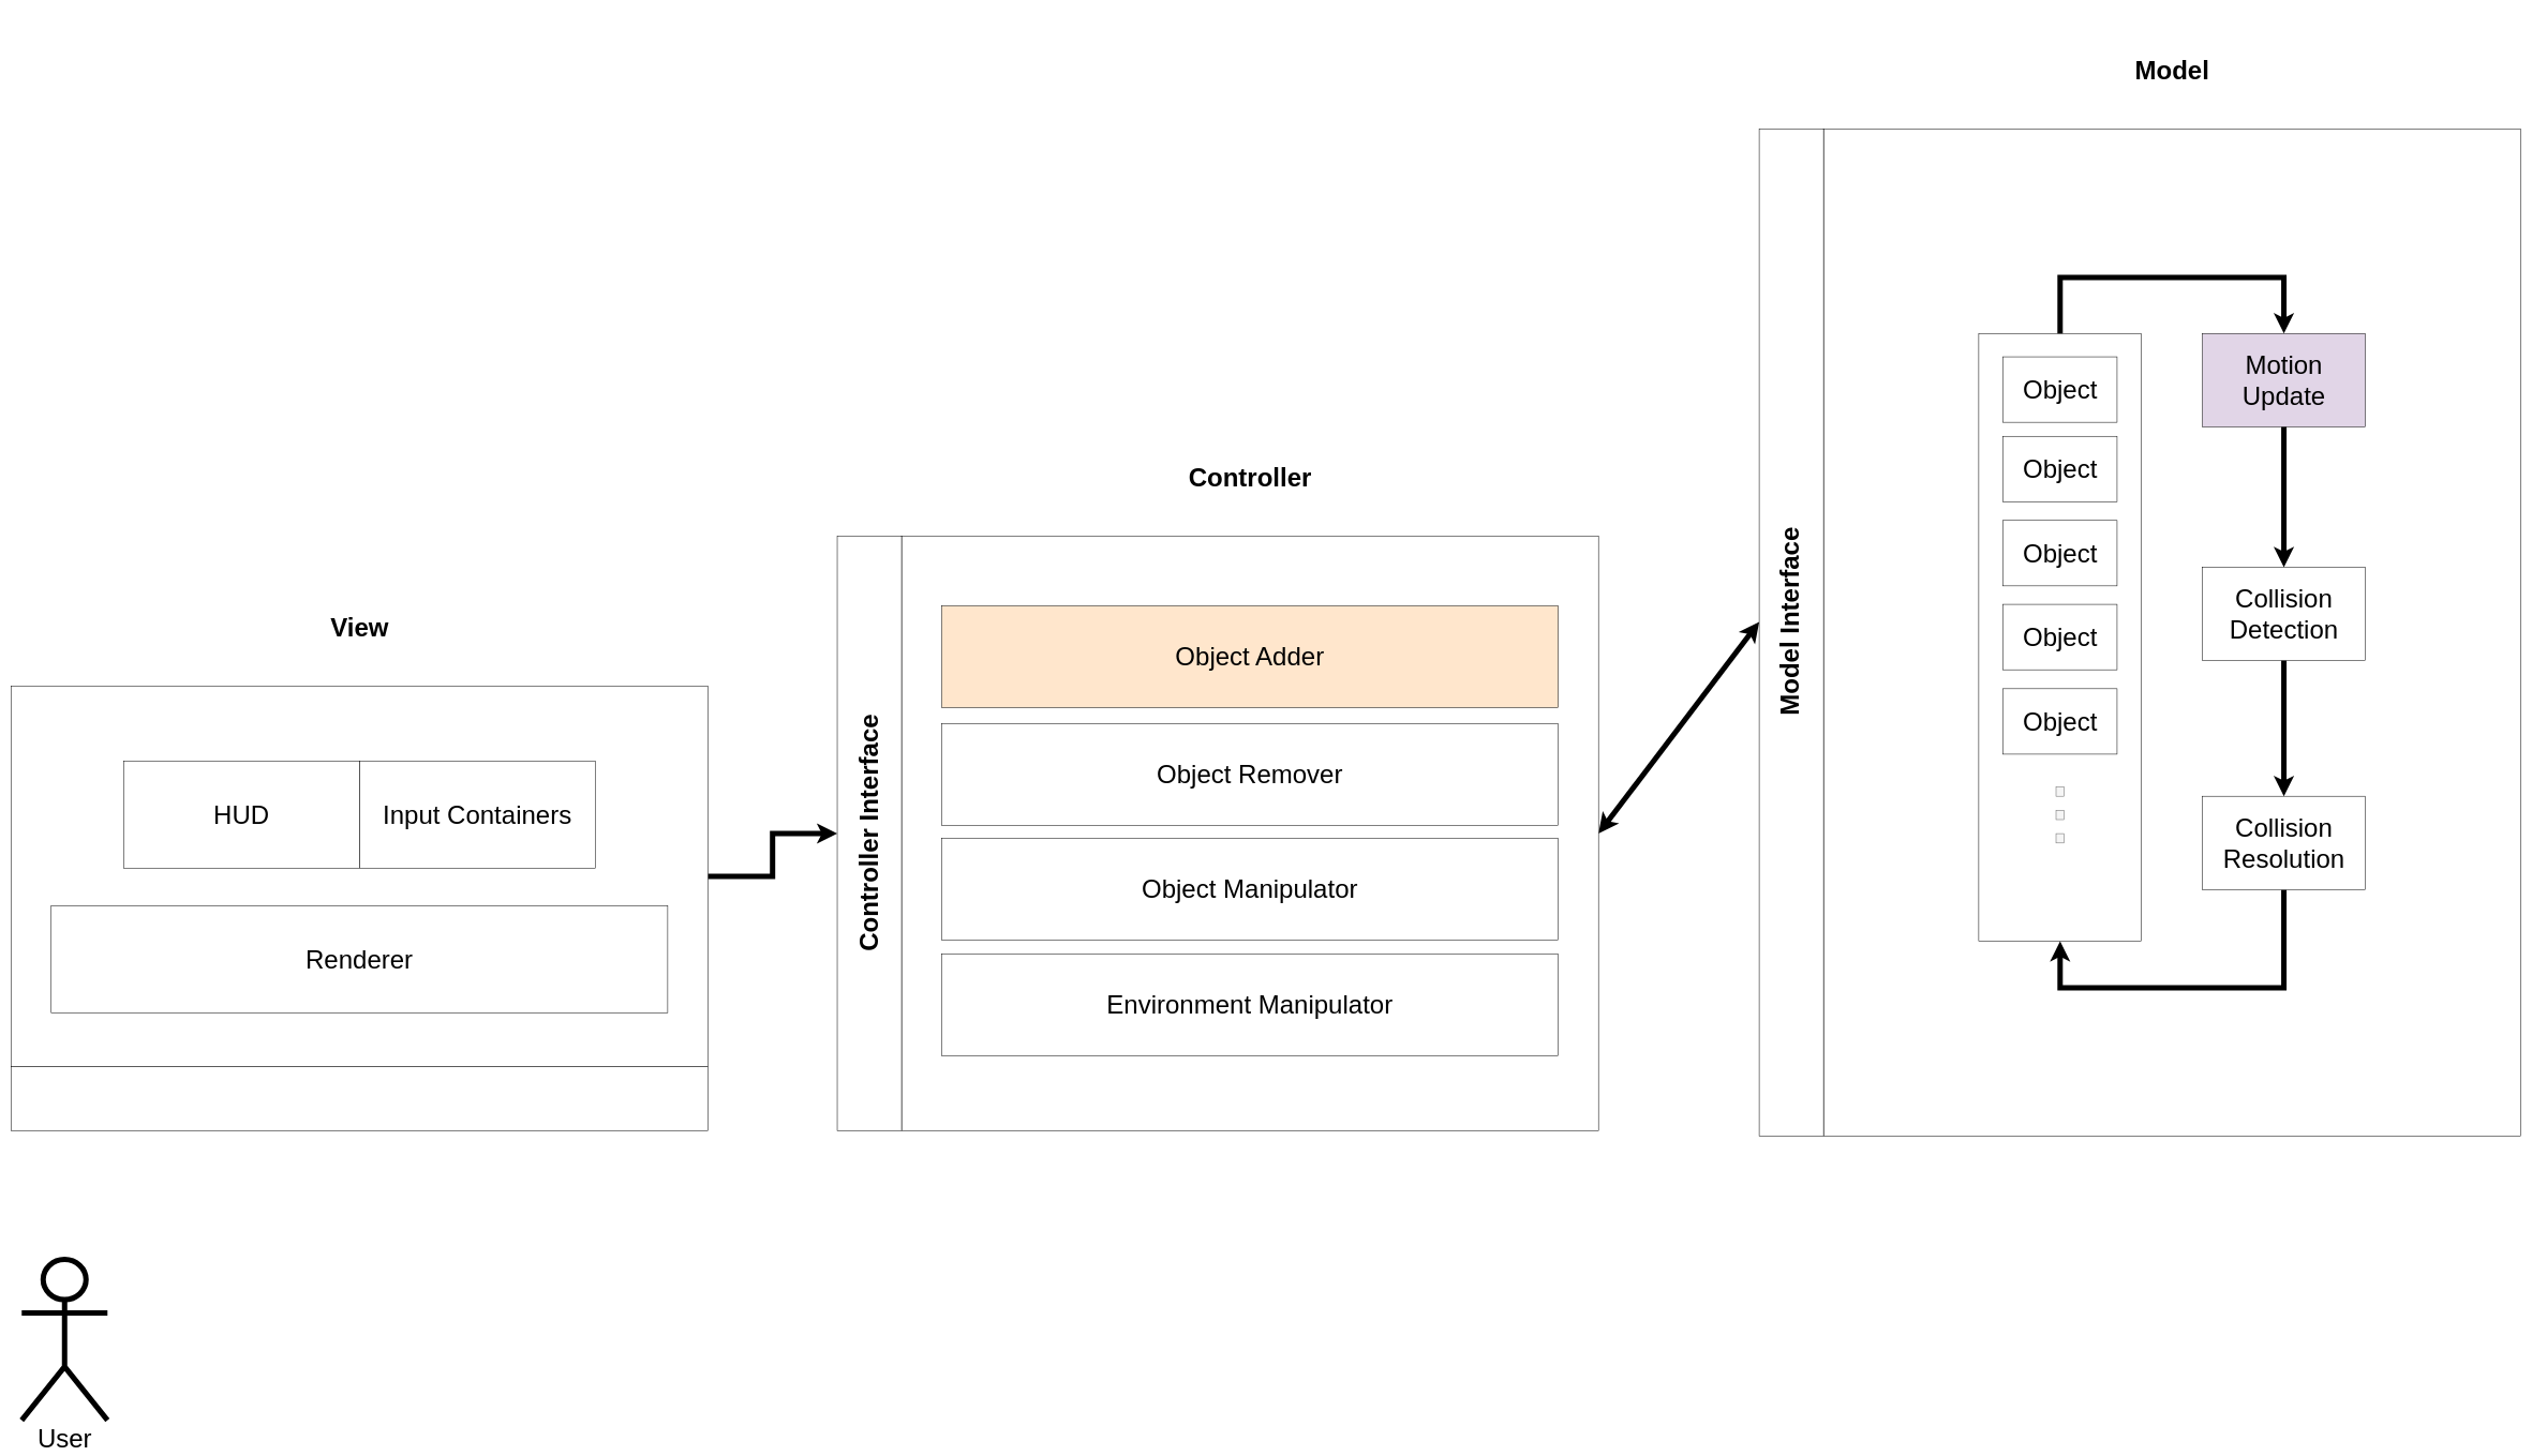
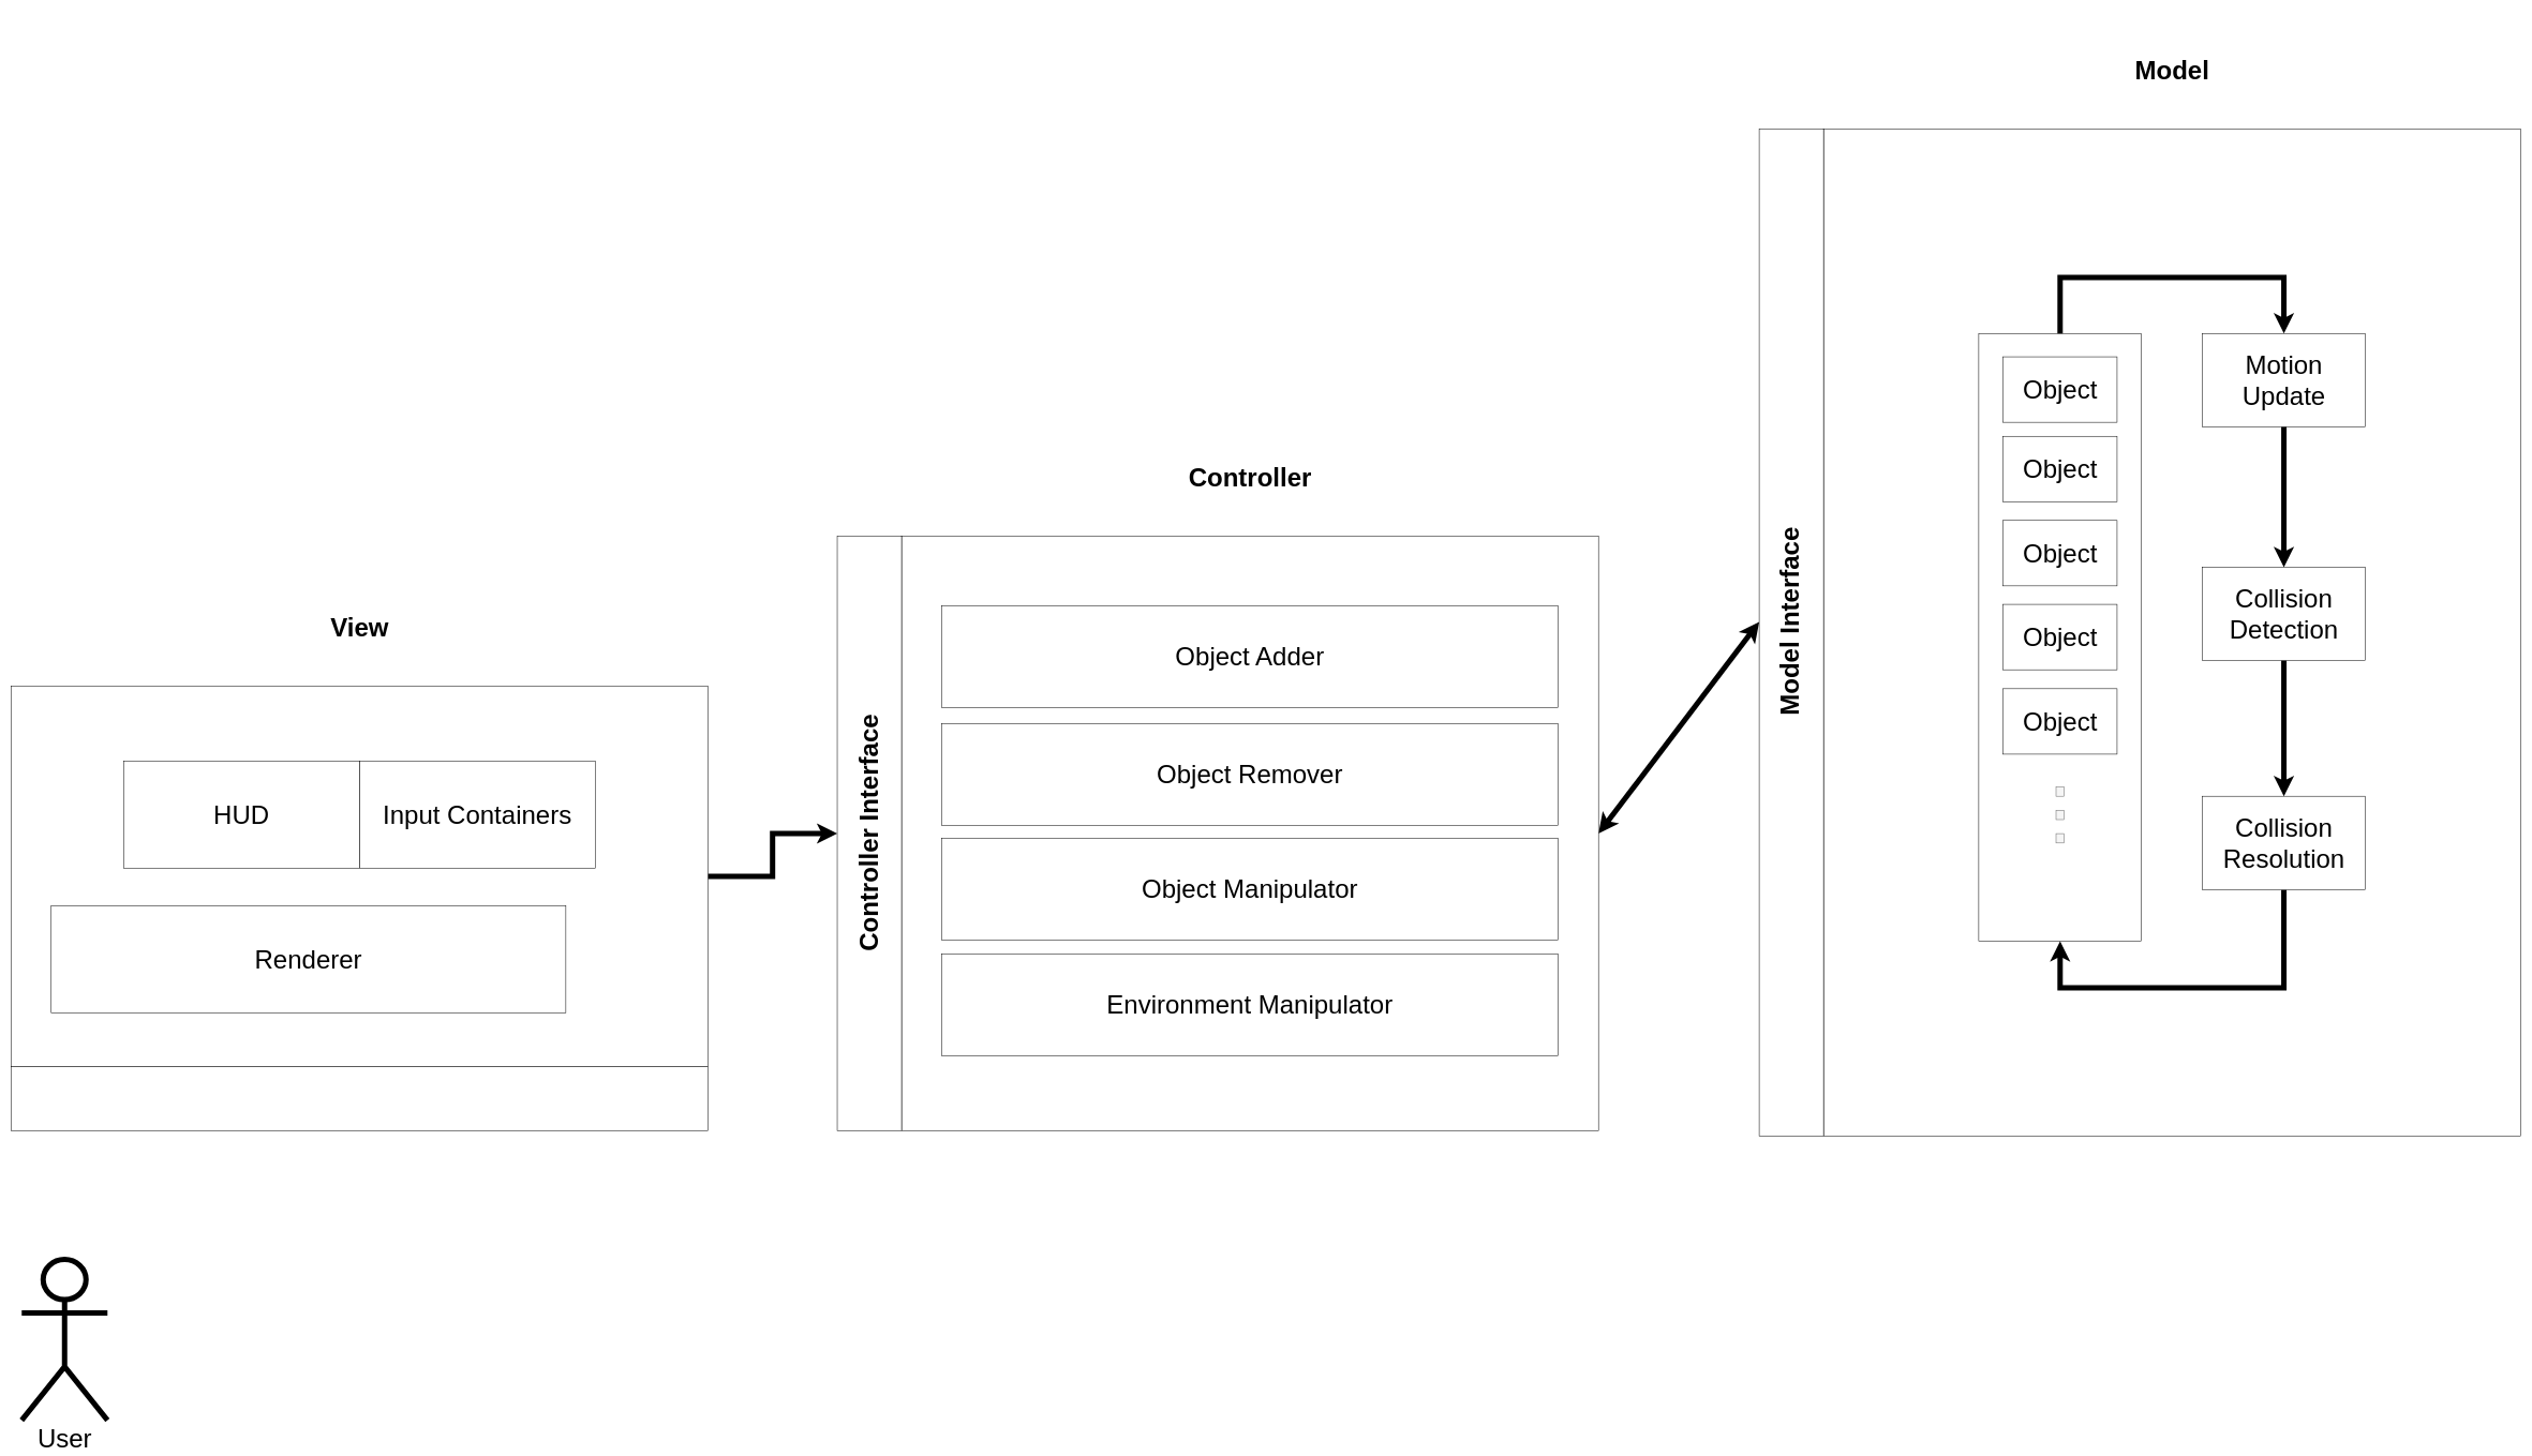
  <mxCell id="0" />
  <mxCell id="1" parent="0" />
  <mxCell id="2" value="" style="endArrow=classic;startArrow=classic;html=1;rounded=0;entryX=1;entryY=0.5;entryDx=0;entryDy=0;exitX=0.5;exitY=0;exitDx=0;exitDy=0;strokeWidth=10;" parent="1" source="10" target="29" edge="1"><mxGeometry width="50" height="50" relative="1" as="geometry"><mxPoint x="2630" y="1860" as="sourcePoint" /><mxPoint x="2680" y="1810" as="targetPoint" /></mxGeometry></mxCell>
  <mxCell id="3" value="&lt;font style=&quot;font-size: 48px;&quot;&gt;User&lt;/font&gt;" style="shape=umlActor;verticalLabelPosition=bottom;verticalAlign=top;html=1;outlineConnect=0;fillStyle=auto;strokeWidth=10;" parent="1" vertex="1"><mxGeometry x="40" y="2350" width="160" height="300" as="geometry" /></mxCell>
  <mxCell id="4" value="" style="group" parent="1" vertex="1" connectable="0"><mxGeometry x="3281" y="20" width="1420" height="2100" as="geometry" /></mxCell>
  <mxCell id="5" value="&lt;font style=&quot;font-size: 48px;&quot;&gt;Model&lt;/font&gt;" style="text;strokeColor=none;fillColor=none;html=1;fontSize=24;fontStyle=1;verticalAlign=middle;align=center;" parent="4" vertex="1"><mxGeometry x="120" width="1300" height="220" as="geometry" /></mxCell>
  <mxCell id="6" value="" style="group" parent="4" vertex="1" connectable="0"><mxGeometry y="220" width="1420" height="1880" as="geometry" /></mxCell>
  <mxCell id="7" value="" style="rounded=0;whiteSpace=wrap;html=1;" parent="6" vertex="1"><mxGeometry x="120" width="1300" height="1880" as="geometry" /></mxCell>
  <mxCell id="8" value="" style="group" parent="6" vertex="1" connectable="0"><mxGeometry width="120" height="1880" as="geometry" /></mxCell>
  <mxCell id="9" value="" style="rounded=0;whiteSpace=wrap;html=1;" parent="8" vertex="1"><mxGeometry width="120" height="1880" as="geometry" /></mxCell>
  <mxCell id="10" value="&lt;span style=&quot;font-size: 48px;&quot;&gt;Model Interface&lt;br&gt;&lt;/span&gt;" style="text;strokeColor=none;fillColor=none;html=1;fontSize=24;fontStyle=1;verticalAlign=middle;align=center;rotation=270;" parent="8" vertex="1"><mxGeometry x="-592.5" y="862.5" width="1300" height="115" as="geometry" /></mxCell>
  <mxCell id="11" value="" style="group" parent="6" vertex="1" connectable="0"><mxGeometry x="409.5" y="276.96" width="721" height="1326.08" as="geometry" /></mxCell>
  <mxCell id="12" value="" style="rounded=0;whiteSpace=wrap;html=1;" parent="11" vertex="1"><mxGeometry y="104.691" width="303.579" height="1134.147" as="geometry" /></mxCell>
  <mxCell id="13" value="&lt;font style=&quot;font-size: 48px;&quot;&gt;Object&lt;/font&gt;" style="rounded=0;whiteSpace=wrap;html=1;" parent="11" vertex="1"><mxGeometry x="45.537" y="148.312" width="212.505" height="122.139" as="geometry" /></mxCell>
  <mxCell id="14" value="&lt;font style=&quot;font-size: 48px;&quot;&gt;Object&lt;/font&gt;" style="rounded=0;whiteSpace=wrap;html=1;" parent="11" vertex="1"><mxGeometry x="45.537" y="296.623" width="212.505" height="122.139" as="geometry" /></mxCell>
  <mxCell id="15" value="&lt;font style=&quot;font-size: 48px;&quot;&gt;Object&lt;/font&gt;" style="rounded=0;whiteSpace=wrap;html=1;" parent="11" vertex="1"><mxGeometry x="45.537" y="453.659" width="212.505" height="122.139" as="geometry" /></mxCell>
  <mxCell id="16" value="&lt;font style=&quot;font-size: 48px;&quot;&gt;Object&lt;/font&gt;" style="rounded=0;whiteSpace=wrap;html=1;" parent="11" vertex="1"><mxGeometry x="45.537" y="610.259" width="212.505" height="122.139" as="geometry" /></mxCell>
  <mxCell id="17" value="&lt;font style=&quot;font-size: 48px;&quot;&gt;Object&lt;/font&gt;" style="rounded=0;whiteSpace=wrap;html=1;" parent="11" vertex="1"><mxGeometry x="45.537" y="767.731" width="212.505" height="122.139" as="geometry" /></mxCell>
  <mxCell id="18" value="" style="rounded=0;whiteSpace=wrap;html=1;fillColor=#f5f5f5;fontColor=#333333;strokeColor=#666666;" parent="11" vertex="1"><mxGeometry x="144.2" y="950.939" width="15.179" height="17.448" as="geometry" /></mxCell>
  <mxCell id="19" value="" style="rounded=0;whiteSpace=wrap;html=1;fillColor=#f5f5f5;fontColor=#333333;strokeColor=#666666;" parent="11" vertex="1"><mxGeometry x="144.2" y="994.56" width="15.179" height="17.448" as="geometry" /></mxCell>
  <mxCell id="20" value="" style="rounded=0;whiteSpace=wrap;html=1;fillColor=#f5f5f5;fontColor=#333333;strokeColor=#666666;" parent="11" vertex="1"><mxGeometry x="144.2" y="1038.181" width="15.179" height="17.448" as="geometry" /></mxCell>
- <mxCell id="21" value="&lt;font style=&quot;font-size: 48px;&quot;&gt;Motion Update&lt;/font&gt;" style="rounded=0;whiteSpace=wrap;html=1;fillColor=#e1d5e7;" parent="11" vertex="1"><mxGeometry x="417.421" y="104.691" width="303.579" height="174.484" as="geometry" /></mxCell>
+ <mxCell id="21" value="&lt;font style=&quot;font-size: 48px;&quot;&gt;Motion Update&lt;/font&gt;" style="rounded=0;whiteSpace=wrap;html=1;" parent="11" vertex="1"><mxGeometry x="417.421" y="104.691" width="303.579" height="174.484" as="geometry" /></mxCell>
  <mxCell id="22" style="edgeStyle=orthogonalEdgeStyle;rounded=0;orthogonalLoop=1;jettySize=auto;html=1;exitX=0.5;exitY=0;exitDx=0;exitDy=0;entryX=0.5;entryY=0;entryDx=0;entryDy=0;strokeWidth=10;" parent="11" source="12" target="21" edge="1"><mxGeometry relative="1" as="geometry"><Array as="points"><mxPoint x="151.789" /><mxPoint x="569.211" /></Array></mxGeometry></mxCell>
  <mxCell id="23" value="&lt;font style=&quot;font-size: 48px;&quot;&gt;Collision&lt;br&gt;Detection&lt;/font&gt;" style="rounded=0;whiteSpace=wrap;html=1;" parent="11" vertex="1"><mxGeometry x="417.421" y="540.901" width="303.579" height="174.484" as="geometry" /></mxCell>
  <mxCell id="24" style="edgeStyle=orthogonalEdgeStyle;rounded=0;orthogonalLoop=1;jettySize=auto;html=1;entryX=0.5;entryY=1;entryDx=0;entryDy=0;strokeWidth=10;" parent="11" source="25" target="12" edge="1"><mxGeometry relative="1" as="geometry"><mxPoint x="129.021" y="1299.907" as="targetPoint" /><Array as="points"><mxPoint x="569.211" y="1326.08" /><mxPoint x="151.789" y="1326.08" /></Array></mxGeometry></mxCell>
  <mxCell id="25" value="&lt;font style=&quot;font-size: 48px;&quot;&gt;Collision&lt;br&gt;Resolution&lt;br&gt;&lt;/font&gt;" style="rounded=0;whiteSpace=wrap;html=1;" parent="11" vertex="1"><mxGeometry x="417.421" y="968.387" width="303.579" height="174.484" as="geometry" /></mxCell>
  <mxCell id="26" style="edgeStyle=orthogonalEdgeStyle;rounded=0;orthogonalLoop=1;jettySize=auto;html=1;exitX=0.5;exitY=1;exitDx=0;exitDy=0;entryX=0.5;entryY=0;entryDx=0;entryDy=0;strokeWidth=10;" parent="11" source="23" target="25" edge="1"><mxGeometry relative="1" as="geometry"><mxPoint x="569.211" y="802.627" as="targetPoint" /></mxGeometry></mxCell>
  <mxCell id="27" style="edgeStyle=orthogonalEdgeStyle;rounded=0;orthogonalLoop=1;jettySize=auto;html=1;entryX=0.5;entryY=0;entryDx=0;entryDy=0;strokeWidth=10;" parent="11" source="21" target="23" edge="1"><mxGeometry relative="1" as="geometry" /></mxCell>
  <mxCell id="28" value="" style="group" parent="1" vertex="1" connectable="0"><mxGeometry x="1560" y="780" width="1421.24" height="1330" as="geometry" /></mxCell>
  <mxCell id="29" value="" style="rounded=0;whiteSpace=wrap;html=1;" parent="28" vertex="1"><mxGeometry x="121.24" y="220" width="1300" height="1110" as="geometry" /></mxCell>
  <mxCell id="30" value="&lt;font style=&quot;font-size: 48px;&quot;&gt;Controller&lt;/font&gt;" style="text;strokeColor=none;fillColor=none;html=1;fontSize=24;fontStyle=1;verticalAlign=middle;align=center;" parent="28" vertex="1"><mxGeometry x="121.24" width="1300" height="220" as="geometry" /></mxCell>
- <mxCell id="31" value="&lt;font style=&quot;font-size: 48px;&quot;&gt;Object Adder&lt;/font&gt;" style="rounded=0;whiteSpace=wrap;html=1;fillColor=#ffe6cc;" parent="28" vertex="1"><mxGeometry x="196.24" y="350" width="1150" height="190" as="geometry" /></mxCell>
+ <mxCell id="31" value="&lt;font style=&quot;font-size: 48px;&quot;&gt;Object Adder&lt;/font&gt;" style="rounded=0;whiteSpace=wrap;html=1;" parent="28" vertex="1"><mxGeometry x="196.24" y="350" width="1150" height="190" as="geometry" /></mxCell>
  <mxCell id="32" value="&lt;font style=&quot;font-size: 48px;&quot;&gt;Object Manipulator&lt;/font&gt;" style="rounded=0;whiteSpace=wrap;html=1;" parent="28" vertex="1"><mxGeometry x="196.24" y="783.91" width="1150" height="190" as="geometry" /></mxCell>
  <mxCell id="33" value="&lt;font style=&quot;font-size: 48px;&quot;&gt;Environment Manipulator&lt;/font&gt;" style="rounded=0;whiteSpace=wrap;html=1;" parent="28" vertex="1"><mxGeometry x="196.24" y="1000" width="1150" height="190" as="geometry" /></mxCell>
  <mxCell id="34" value="&lt;font style=&quot;font-size: 48px;&quot;&gt;Object Remover&lt;/font&gt;" style="rounded=0;whiteSpace=wrap;html=1;" parent="28" vertex="1"><mxGeometry x="196.24" y="570" width="1150" height="190" as="geometry" /></mxCell>
  <mxCell id="35" value="" style="group" parent="28" vertex="1" connectable="0"><mxGeometry y="220" width="123.75" height="1110" as="geometry" /></mxCell>
  <mxCell id="36" value="" style="rounded=0;whiteSpace=wrap;html=1;" parent="35" vertex="1"><mxGeometry x="1.24" width="120.0" height="1110" as="geometry" /></mxCell>
  <mxCell id="37" value="&lt;font style=&quot;font-size: 48px;&quot;&gt;Controller Interface&lt;br&gt;&lt;/font&gt;" style="text;strokeColor=none;fillColor=none;html=1;fontSize=24;fontStyle=1;verticalAlign=middle;align=center;rotation=270;" parent="35" vertex="1"><mxGeometry x="-657.34" y="517.827" width="1438.43" height="73.065" as="geometry" /></mxCell>
  <mxCell id="38" style="edgeStyle=orthogonalEdgeStyle;rounded=0;orthogonalLoop=1;jettySize=auto;html=1;exitX=1;exitY=0.5;exitDx=0;exitDy=0;strokeWidth=10;entryX=0;entryY=0.5;entryDx=0;entryDy=0;" edge="1" parent="1" source="39" target="36"><mxGeometry relative="1" as="geometry"><mxPoint x="1510" y="1554" as="targetPoint" /></mxGeometry></mxCell>
  <mxCell id="39" value="" style="rounded=0;whiteSpace=wrap;html=1;" parent="1" vertex="1"><mxGeometry y="1280" width="1300" height="710" as="geometry" x="20" /></mxCell>
  <mxCell id="40" value="&lt;font style=&quot;font-size: 48px;&quot;&gt;View&lt;/font&gt;" style="text;strokeColor=none;fillColor=none;html=1;fontSize=24;fontStyle=1;verticalAlign=middle;align=center;" parent="1" vertex="1"><mxGeometry y="1060" width="1300" height="220" as="geometry" x="20" /></mxCell>
  <mxCell id="41" value="" style="rounded=0;whiteSpace=wrap;html=1;direction=south;" parent="1" vertex="1"><mxGeometry y="1990" width="1300" height="120" as="geometry" x="20" /></mxCell>
  <mxCell id="42" value="&lt;font style=&quot;font-size: 48px;&quot;&gt;Input Containers&lt;/font&gt;" style="rounded=0;whiteSpace=wrap;html=1;" parent="1" vertex="1"><mxGeometry x="670" y="1420" width="440" height="200" as="geometry" /></mxCell>
- <mxCell id="43" value="&lt;font style=&quot;font-size: 48px;&quot;&gt;Renderer&lt;/font&gt;" style="rounded=0;whiteSpace=wrap;html=1;" parent="1" vertex="1"><mxGeometry x="95" y="1690" width="1150" height="200" as="geometry" /></mxCell>
+ <mxCell id="43" value="&lt;font style=&quot;font-size: 48px;&quot;&gt;Renderer&lt;/font&gt;" style="rounded=0;whiteSpace=wrap;html=1;" parent="1" vertex="1"><mxGeometry x="95" y="1690" width="960" height="200" as="geometry" /></mxCell>
  <mxCell id="44" value="&lt;font style=&quot;font-size: 48px;&quot;&gt;HUD&lt;/font&gt;" style="rounded=0;whiteSpace=wrap;html=1;" parent="1" vertex="1"><mxGeometry x="230" y="1420" width="440" height="200" as="geometry" /></mxCell>
